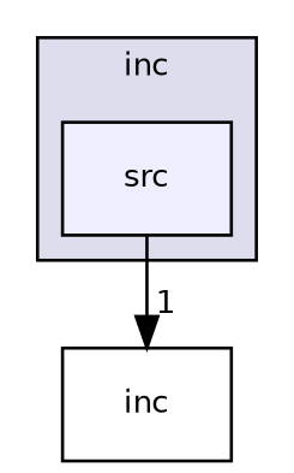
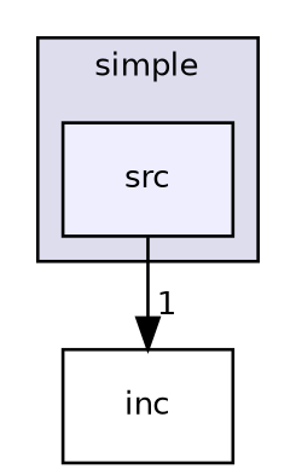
  digraph {
    compound=true
    node [fontname=Helvetica fontsize=10 shape=box]
    n1 [fillcolor="#eeeeff" label=src pencolor=black style=filled]
    n2 [label=inc]
    subgraph cluster_1 {
      bgcolor="#ddddee"
      fontname=Helvetica
      fontsize=10
-     label=inc
+     label=simple
      pencolor=black
      n1
    }
    n1 -> n2 [headlabel=1 labeldistance=1.5 labelfontname=Helvetica labelfontsize=10]
  }
